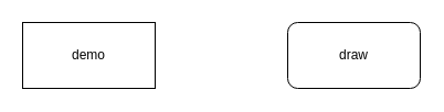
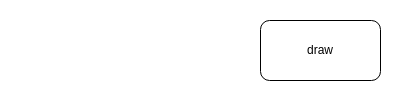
  <mxCell id="0" />
  <mxCell id="1" parent="0" />
- <mxCell id="2" value="demo" style="rounded=0;whiteSpace=wrap;html=1;" parent="1" vertex="1"><mxGeometry x="20" y="20" width="120" height="60" as="geometry" /></mxCell>
  <mxCell id="3" value="draw" style="rounded=1;whiteSpace=wrap;html=1;" parent="1" vertex="1"><mxGeometry x="260" y="20" width="120" height="60" as="geometry" /></mxCell>
